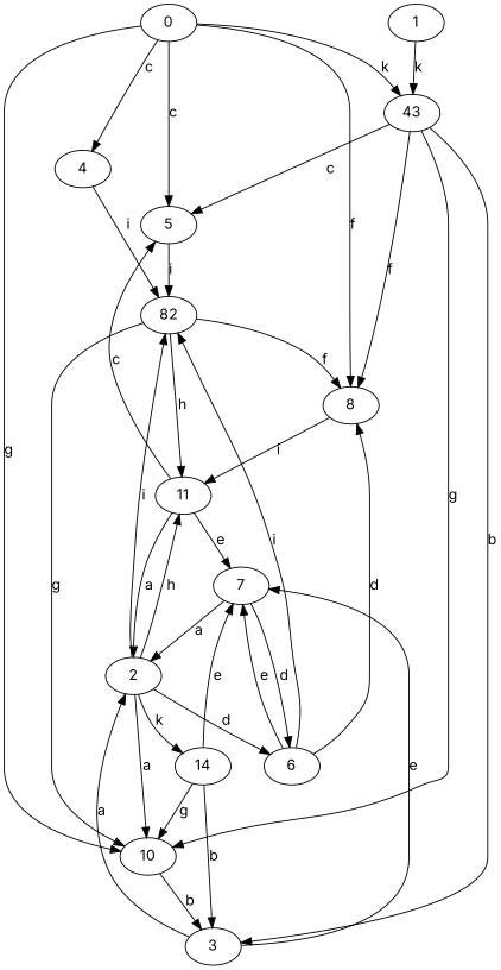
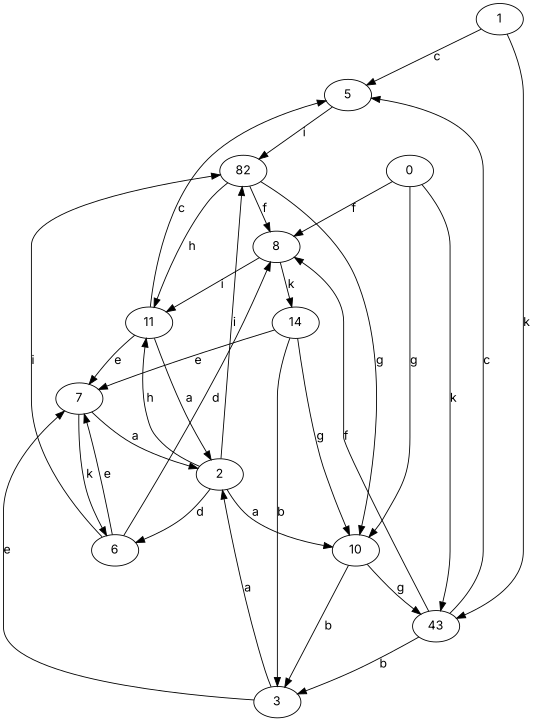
  strict digraph {
    fontname=Inter
    node [fontname=Inter]
    edge [fontname=Inter]
    1
    5
    n3 [label=43]
    n4 [label=82]
    3
    8
    10
    2
    6
    11
    14
    7
-   4
    0
-   0 -> 5 [label=c]
+   1 -> 5 [label=c]
    1 -> n3 [label=k]
    5 -> n4 [label=i]
    n3 -> 5 [label=c]
    n3 -> 3 [label=b]
    n3 -> 8 [label=f]
-   n3 -> 10 [label=g]
+   10 -> n3 [label=g]
    n4 -> 8 [label=f]
    n4 -> 10 [label=g]
    n4 -> 11 [label=h]
    3 -> 2 [label=a]
    3 -> 7 [label=e]
    8 -> 11 [label=i]
    10 -> 3 [label=b]
    2 -> n4 [label=i]
    2 -> 10 [label=a]
    2 -> 6 [label=d]
    2 -> 11 [label=h]
-   2 -> 14 [label=k]
+   8 -> 14 [label=k]
    6 -> n4 [label=i]
    6 -> 8 [label=d]
    6 -> 7 [label=e]
    11 -> 5 [label=c]
    11 -> 2 [label=a]
    11 -> 7 [label=e]
    14 -> 3 [label=b]
    14 -> 10 [label=g]
    14 -> 7 [label=e]
    7 -> 2 [label=a]
-   7 -> 6 [label=d]
-   4 -> n4 [label=i]
+   7 -> 6 [label=k]
    0 -> n3 [label=k]
    0 -> 8 [label=f]
    0 -> 10 [label=g]
-   0 -> 4 [label=c]
  }
